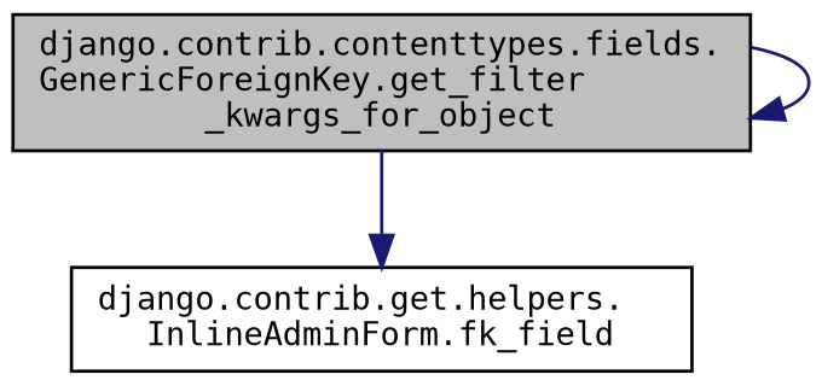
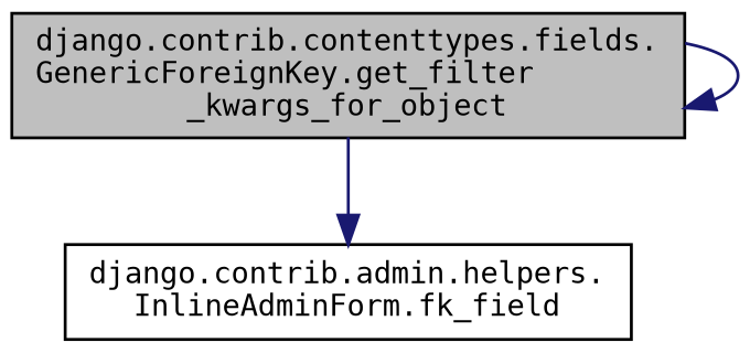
  digraph {
    rankdir=TB
    fontname="DejaVu Sans Mono"
    node [color=black fontname="DejaVu Sans Mono" fontsize=10 shape=record style=filled]
    edge [color=midnightblue fontname="DejaVu Sans Mono" fontsize=10 labelfontname=Helvetica labelfontsize=10 style=solid]
    n1 [fillcolor=grey75 fontcolor=black height=0.2 label="django.contrib.contenttypes.fields.\lGenericForeignKey.get_filter\l_kwargs_for_object" width=0.4]
-   n2 [fillcolor=white height=0.2 label="django.contrib.get.helpers.\lInlineAdminForm.fk_field" width=0.4]
+   n2 [fillcolor=white height=0.2 label="django.contrib.admin.helpers.\lInlineAdminForm.fk_field" width=0.4]
    n1 -> n1
    n1 -> n2
  }
